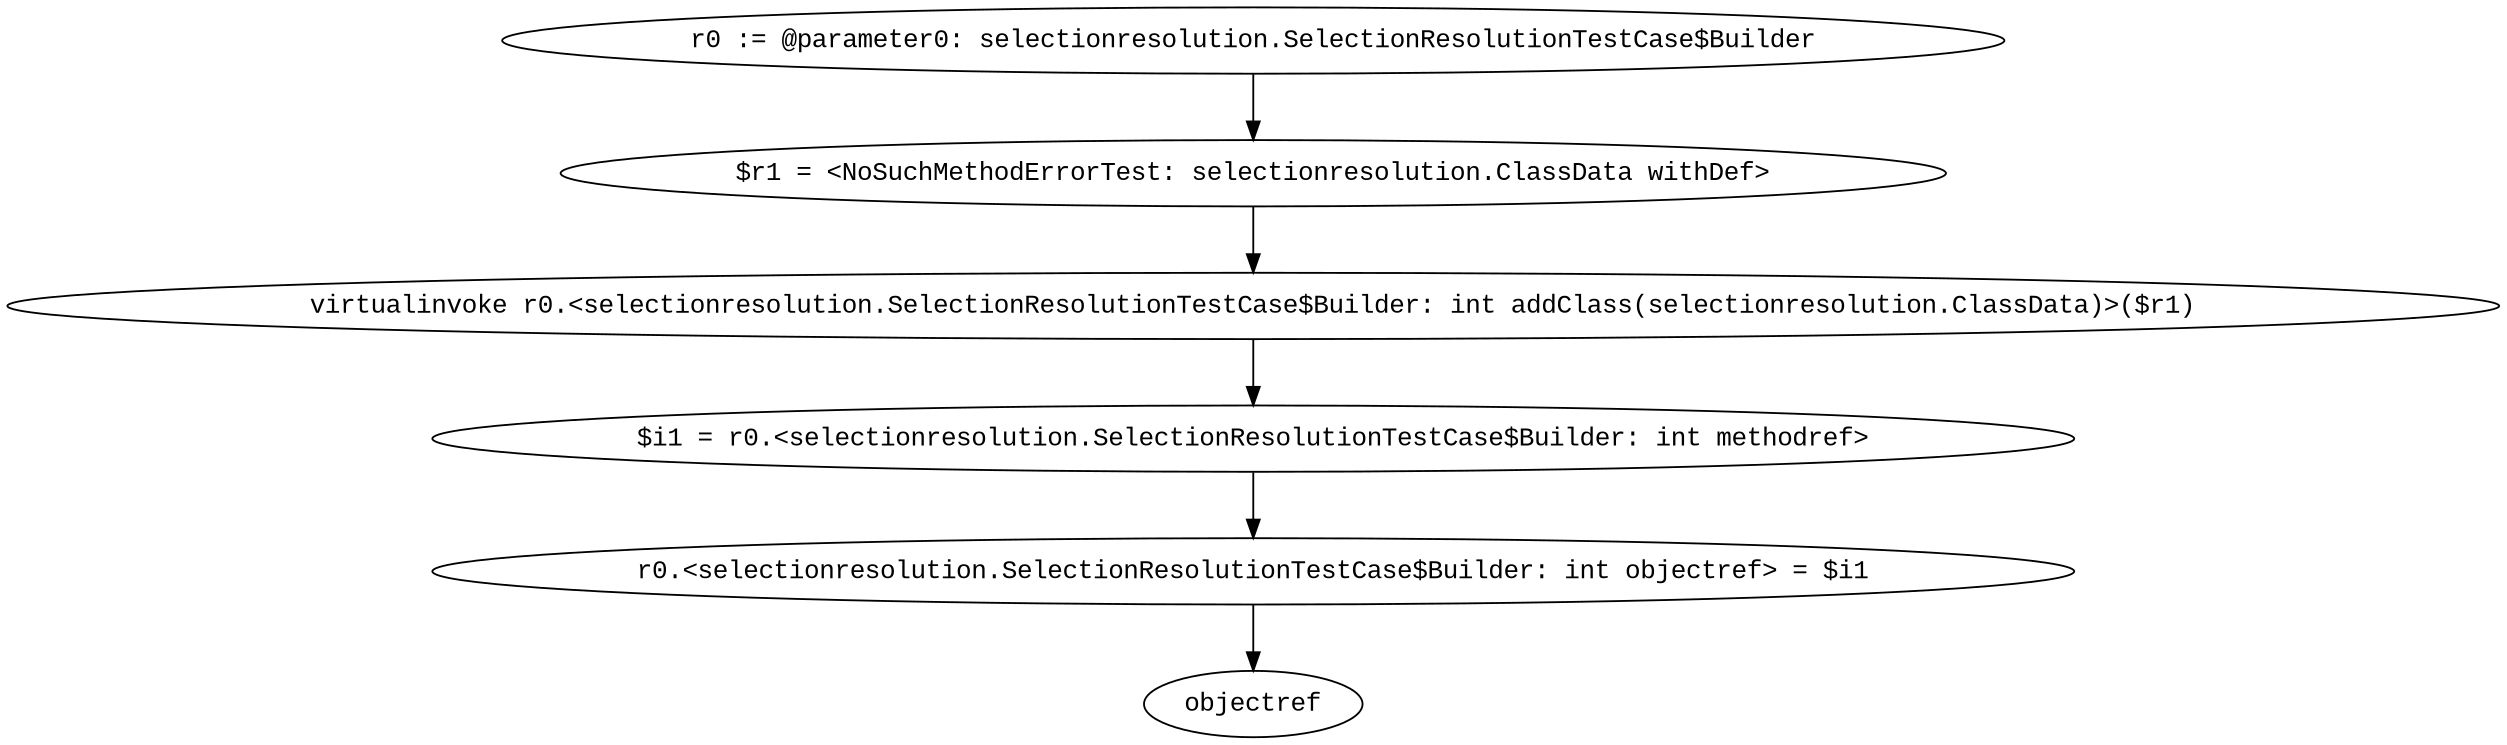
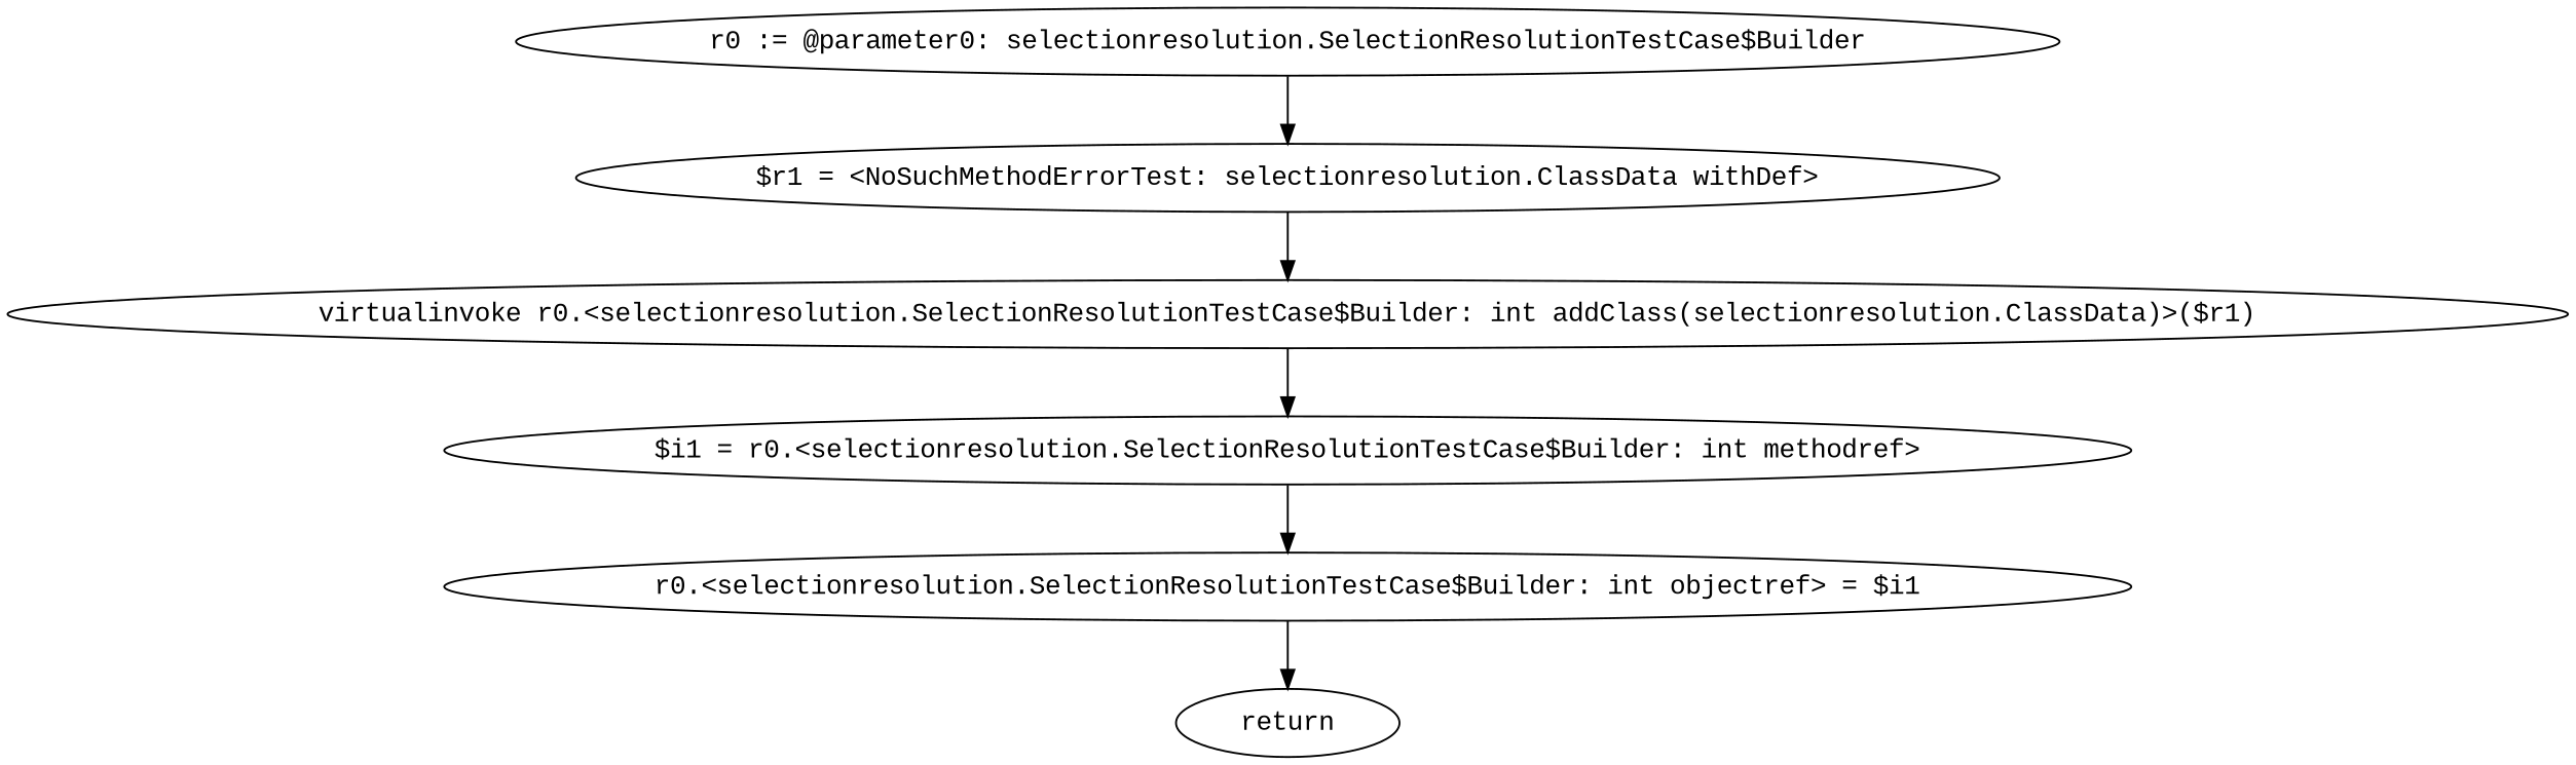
  digraph {
    fontname="Liberation Mono"
    node [fontname="Liberation Mono"]
    edge [fontname="Liberation Mono"]
    "r0 := @parameter0: selectionresolution.SelectionResolutionTestCase$Builder"
    "$r1 = <NoSuchMethodErrorTest: selectionresolution.ClassData withDef>"
    "virtualinvoke r0.<selectionresolution.SelectionResolutionTestCase$Builder: int addClass(selectionresolution.ClassData)>($r1)"
    "$i1 = r0.<selectionresolution.SelectionResolutionTestCase$Builder: int methodref>"
    "r0.<selectionresolution.SelectionResolutionTestCase$Builder: int objectref> = $i1"
-   return [label=objectref]
+   return
    "r0 := @parameter0: selectionresolution.SelectionResolutionTestCase$Builder" -> "$r1 = <NoSuchMethodErrorTest: selectionresolution.ClassData withDef>"
    "$r1 = <NoSuchMethodErrorTest: selectionresolution.ClassData withDef>" -> "virtualinvoke r0.<selectionresolution.SelectionResolutionTestCase$Builder: int addClass(selectionresolution.ClassData)>($r1)"
    "virtualinvoke r0.<selectionresolution.SelectionResolutionTestCase$Builder: int addClass(selectionresolution.ClassData)>($r1)" -> "$i1 = r0.<selectionresolution.SelectionResolutionTestCase$Builder: int methodref>"
    "$i1 = r0.<selectionresolution.SelectionResolutionTestCase$Builder: int methodref>" -> "r0.<selectionresolution.SelectionResolutionTestCase$Builder: int objectref> = $i1"
    "r0.<selectionresolution.SelectionResolutionTestCase$Builder: int objectref> = $i1" -> return
  }
